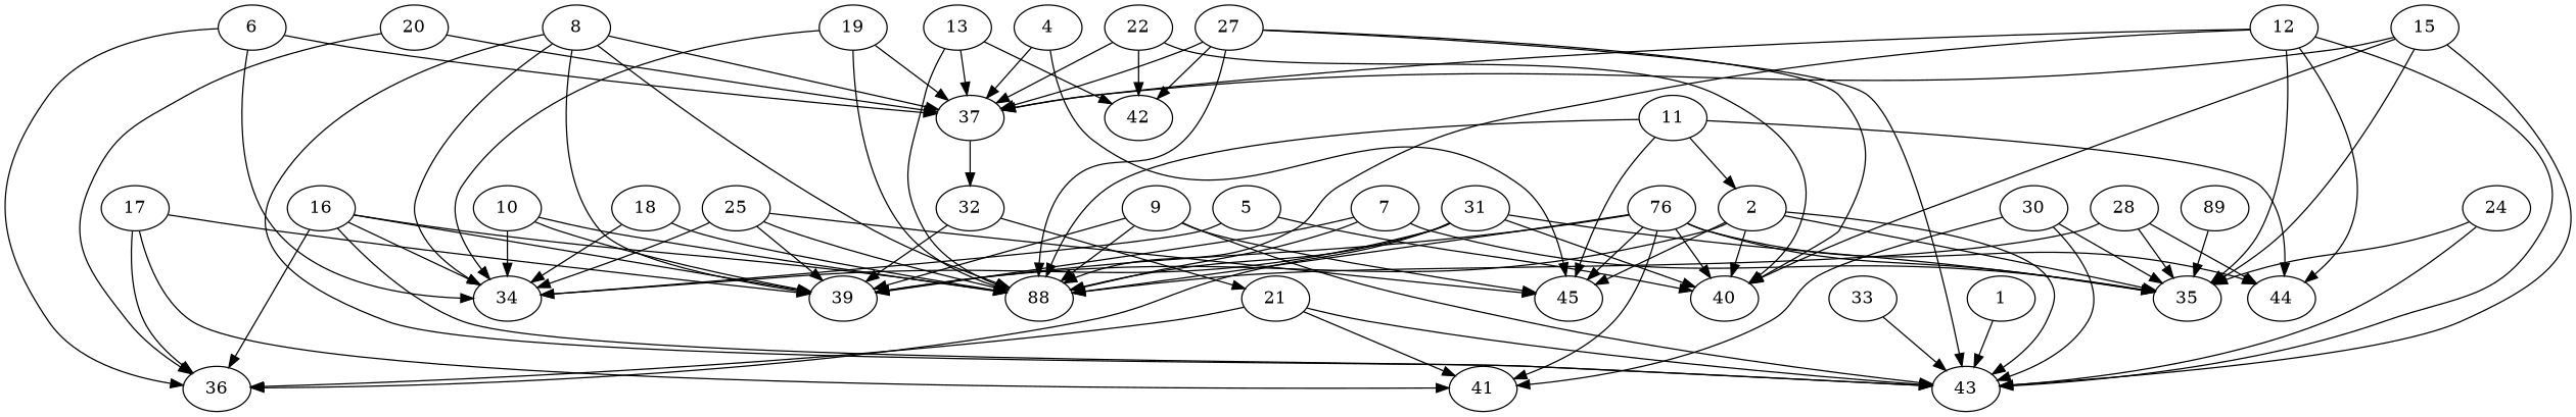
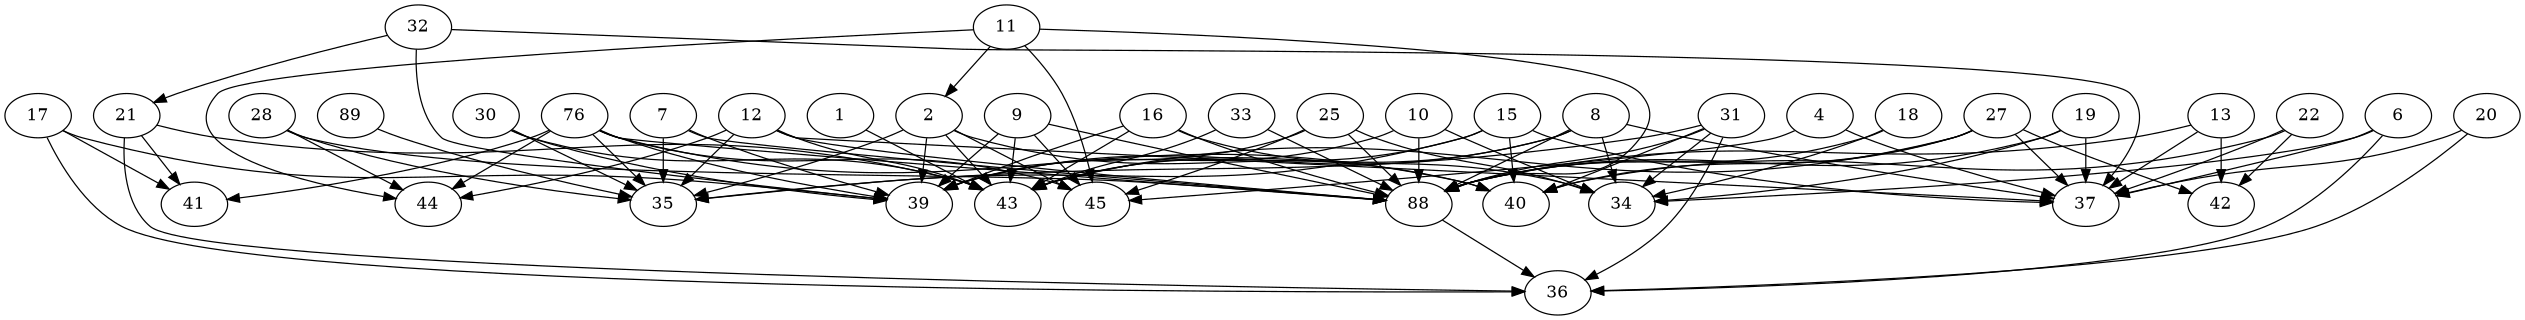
  digraph {
    node [alpha=0.11]
    1 [alpha=0.19 expect_size=40571904]
    43 [alpha=0.12 expect_size=24024064]
    2 [expect_size=36881408]
    35 [alpha=0.10 expect_size=43199488]
    39 [alpha=0.04 expect_size=45540352]
    40 [alpha=0.13 expect_size=23176192]
    45 [alpha=0.03 expect_size=34319360]
    41 [expect_size=45680640]
    4 [alpha=0.10 expect_size=26326016]
    37 [alpha=0.03 expect_size=23726080]
-   5 [alpha=0.08 expect_size=41964544]
    34 [alpha=0.17 expect_size=13973504]
    6 [alpha=0.08 expect_size=17932288]
    36 [alpha=0.16 expect_size=10763264]
    7 [alpha=0.03 expect_size=37404672]
    n16 [alpha=0.13 expect_size=19877888 label=88]
    8 [alpha=0.17 expect_size=51563520]
    9 [alpha=0.18 expect_size=22078464]
    10 [expect_size=50950144]
    11 [alpha=0.03 expect_size=26365952]
    44 [alpha=0.19 expect_size=42174464]
    12 [alpha=0.07 expect_size=23717888]
    13 [alpha=0.17 expect_size=49078272]
    42 [alpha=0.02 expect_size=39803904]
    15 [alpha=0.14 expect_size=15932416]
    16 [alpha=0.02 expect_size=34855936]
    17 [expect_size=6258688]
    18 [alpha=0.09 expect_size=14366720]
    19 [alpha=0.17 expect_size=6439936]
    20 [alpha=0.05 expect_size=48091136]
    21 [alpha=0.08 expect_size=27015168]
    22 [alpha=0.05 expect_size=34660352]
-   24 [alpha=0.12 expect_size=44691456]
    25 [alpha=0.06 expect_size=46177280]
    n35 [alpha=0.05 expect_size=33103872 label=76]
    27 [alpha=0.18 expect_size=37197824]
    28 [expect_size=15534080]
    n38 [expect_size=37883904 label=89]
    30 [alpha=0.10 expect_size=31643648]
    31 [alpha=0.18 expect_size=44285952]
    32 [alpha=0.13 expect_size=16770048]
    33 [alpha=0.08 expect_size=27919360]
    1 -> 43
    2 -> 43
    2 -> 35
    2 -> 39
    2 -> 40
    2 -> 45
    4 -> 45
    4 -> 37
-   5 -> 40
-   5 -> 34
    6 -> 37
    6 -> 34
    6 -> 36
    7 -> 35
    7 -> 39
    7 -> n16
    8 -> 43
    8 -> 39
    8 -> 37
    8 -> 34
    8 -> n16
    9 -> 43
    9 -> 39
    9 -> 45
    9 -> n16
    10 -> 39
    10 -> 34
    10 -> n16
    11 -> 2
    11 -> 45
    11 -> n16
    11 -> 44
    12 -> 43
    12 -> 35
    12 -> 37
    12 -> n16
    12 -> 44
    13 -> 37
    13 -> n16
    13 -> 42
    15 -> 43
    15 -> 35
    15 -> 40
    15 -> 37
    16 -> 43
    16 -> 39
    16 -> 34
-   16 -> 36
+   n16 -> 36
    16 -> n16
    17 -> 39
    17 -> 41
    17 -> 36
    18 -> 34
    18 -> n16
    19 -> 37
    19 -> 34
    19 -> n16
    20 -> 37
    20 -> 36
    21 -> 43
    21 -> 41
    21 -> 36
    22 -> 40
    22 -> 37
    22 -> 42
-   24 -> 43
-   24 -> 35
    25 -> 39
    25 -> 45
    25 -> 34
    25 -> n16
    n35 -> 35
    n35 -> 39
    n35 -> 40
    n35 -> 45
    n35 -> 41
    n35 -> n16
    n35 -> 44
    27 -> 43
    27 -> 40
    27 -> 37
    27 -> n16
    27 -> 42
    28 -> 35
    28 -> n16
    28 -> 44
    n38 -> 35
    30 -> 43
    30 -> 35
-   30 -> 41
+   30 -> 39
    31 -> 35
    31 -> 40
    31 -> 34
    31 -> 36
    31 -> n16
    32 -> 39
-   37 -> 32
+   32 -> 37
    32 -> 21
    33 -> 43
+   33 -> n16
  }
